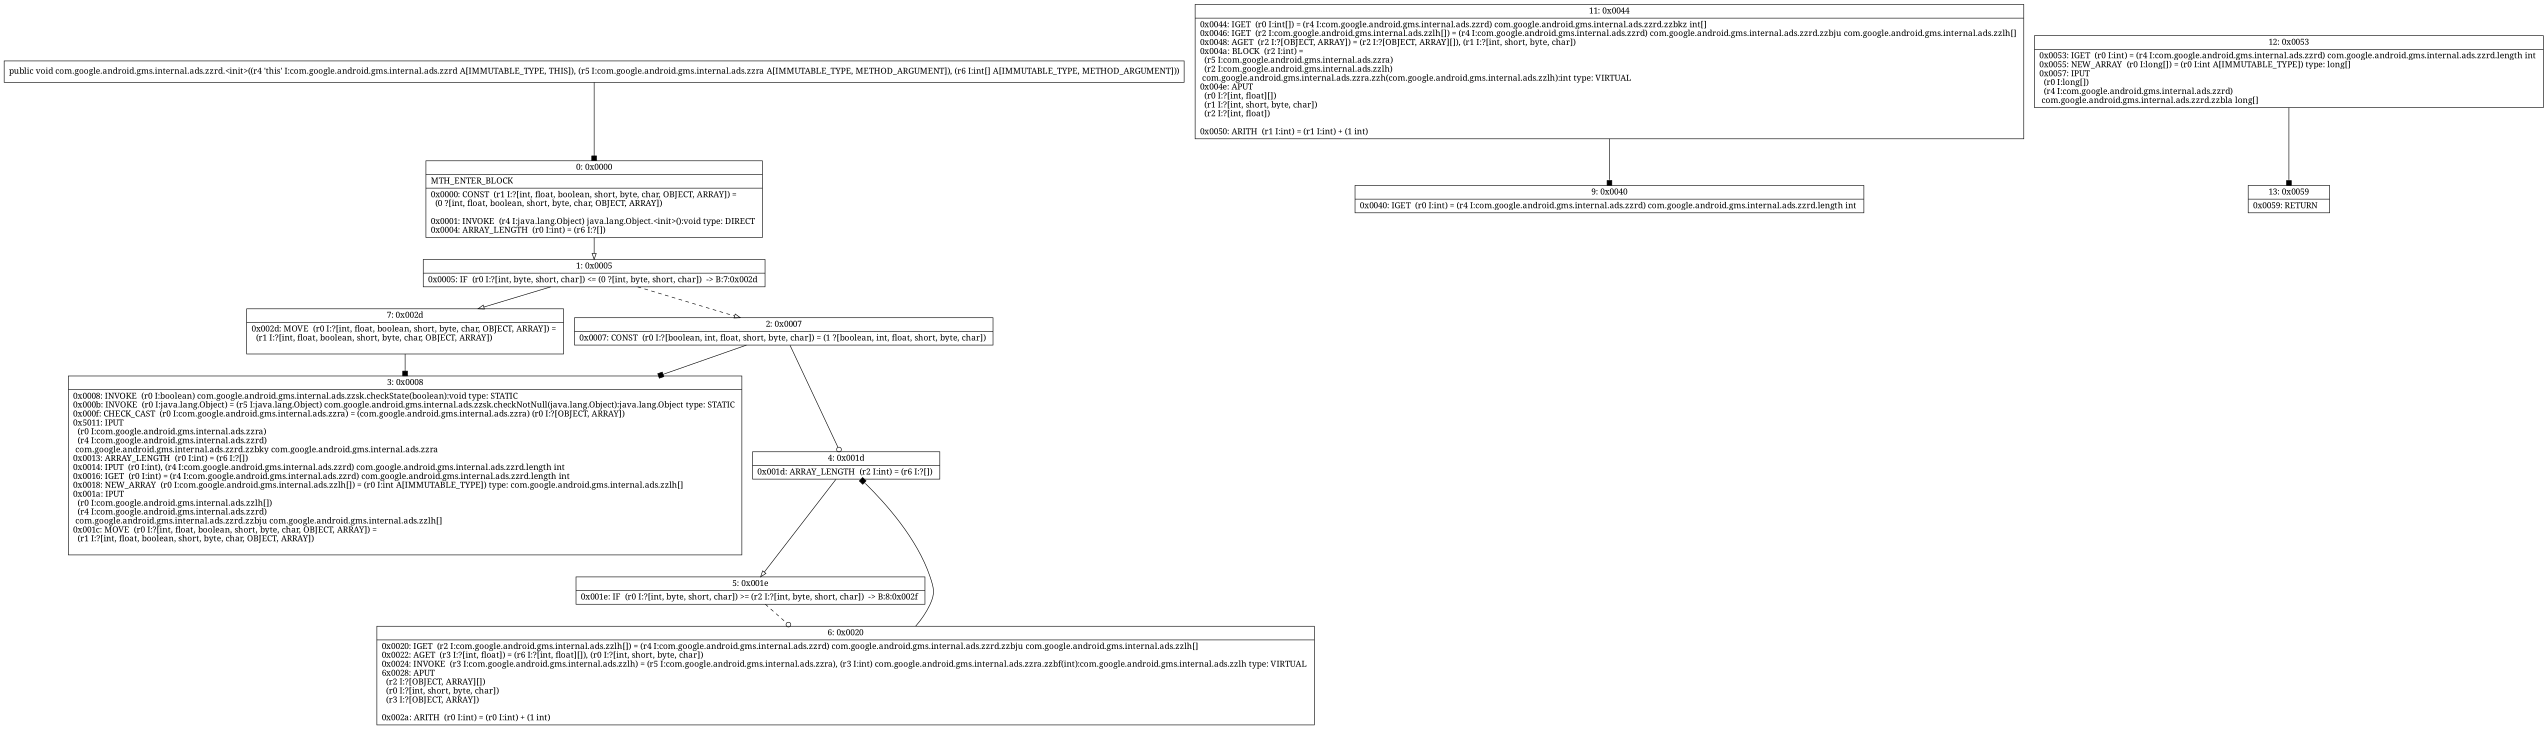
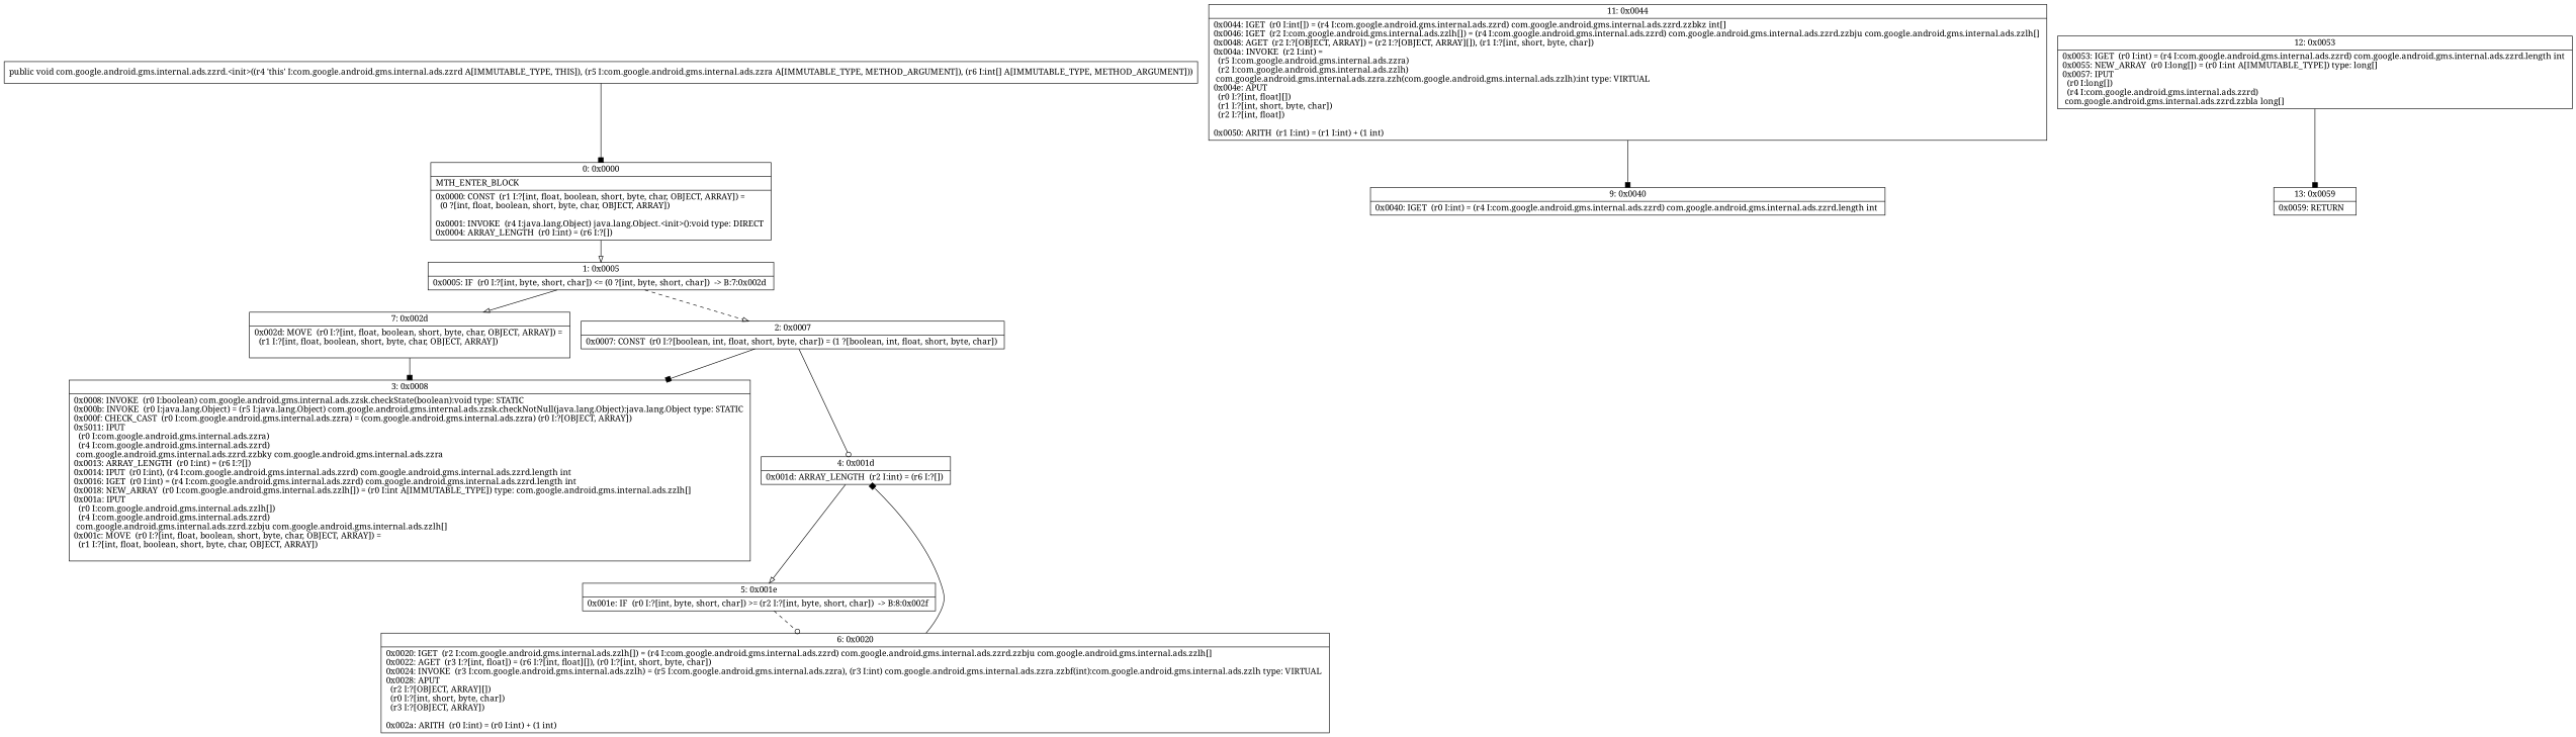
  digraph {
    fontname="Noto Serif"
    node [fontname="Noto Serif" shape=record]
    edge [arrowhead=box fontname="Noto Serif"]
    n1 [label="{0\:\ 0x0000|MTH_ENTER_BLOCK\l|0x0000: CONST  (r1 I:?[int, float, boolean, short, byte, char, OBJECT, ARRAY]) = \l  (0 ?[int, float, boolean, short, byte, char, OBJECT, ARRAY])\l \l0x0001: INVOKE  (r4 I:java.lang.Object) java.lang.Object.\<init\>():void type: DIRECT \l0x0004: ARRAY_LENGTH  (r0 I:int) = (r6 I:?[]) \l}"]
    n2 [label="{1\:\ 0x0005|0x0005: IF  (r0 I:?[int, byte, short, char]) \<= (0 ?[int, byte, short, char])  \-\> B:7:0x002d \l}"]
    n3 [label="{2\:\ 0x0007|0x0007: CONST  (r0 I:?[boolean, int, float, short, byte, char]) = (1 ?[boolean, int, float, short, byte, char]) \l}"]
    n4 [label="{7\:\ 0x002d|0x002d: MOVE  (r0 I:?[int, float, boolean, short, byte, char, OBJECT, ARRAY]) = \l  (r1 I:?[int, float, boolean, short, byte, char, OBJECT, ARRAY])\l \l}"]
    n5 [label="{3\:\ 0x0008|0x0008: INVOKE  (r0 I:boolean) com.google.android.gms.internal.ads.zzsk.checkState(boolean):void type: STATIC \l0x000b: INVOKE  (r0 I:java.lang.Object) = (r5 I:java.lang.Object) com.google.android.gms.internal.ads.zzsk.checkNotNull(java.lang.Object):java.lang.Object type: STATIC \l0x000f: CHECK_CAST  (r0 I:com.google.android.gms.internal.ads.zzra) = (com.google.android.gms.internal.ads.zzra) (r0 I:?[OBJECT, ARRAY]) \l0x5011: IPUT  \l  (r0 I:com.google.android.gms.internal.ads.zzra)\l  (r4 I:com.google.android.gms.internal.ads.zzrd)\l com.google.android.gms.internal.ads.zzrd.zzbky com.google.android.gms.internal.ads.zzra \l0x0013: ARRAY_LENGTH  (r0 I:int) = (r6 I:?[]) \l0x0014: IPUT  (r0 I:int), (r4 I:com.google.android.gms.internal.ads.zzrd) com.google.android.gms.internal.ads.zzrd.length int \l0x0016: IGET  (r0 I:int) = (r4 I:com.google.android.gms.internal.ads.zzrd) com.google.android.gms.internal.ads.zzrd.length int \l0x0018: NEW_ARRAY  (r0 I:com.google.android.gms.internal.ads.zzlh[]) = (r0 I:int A[IMMUTABLE_TYPE]) type: com.google.android.gms.internal.ads.zzlh[] \l0x001a: IPUT  \l  (r0 I:com.google.android.gms.internal.ads.zzlh[])\l  (r4 I:com.google.android.gms.internal.ads.zzrd)\l com.google.android.gms.internal.ads.zzrd.zzbju com.google.android.gms.internal.ads.zzlh[] \l0x001c: MOVE  (r0 I:?[int, float, boolean, short, byte, char, OBJECT, ARRAY]) = \l  (r1 I:?[int, float, boolean, short, byte, char, OBJECT, ARRAY])\l \l}"]
    n6 [label="{4\:\ 0x001d|0x001d: ARRAY_LENGTH  (r2 I:int) = (r6 I:?[]) \l}"]
    n7 [label="{5\:\ 0x001e|0x001e: IF  (r0 I:?[int, byte, short, char]) \>= (r2 I:?[int, byte, short, char])  \-\> B:8:0x002f \l}"]
-   n8 [label="{6\:\ 0x0020|0x0020: IGET  (r2 I:com.google.android.gms.internal.ads.zzlh[]) = (r4 I:com.google.android.gms.internal.ads.zzrd) com.google.android.gms.internal.ads.zzrd.zzbju com.google.android.gms.internal.ads.zzlh[] \l0x0022: AGET  (r3 I:?[int, float]) = (r6 I:?[int, float][]), (r0 I:?[int, short, byte, char]) \l0x0024: INVOKE  (r3 I:com.google.android.gms.internal.ads.zzlh) = (r5 I:com.google.android.gms.internal.ads.zzra), (r3 I:int) com.google.android.gms.internal.ads.zzra.zzbf(int):com.google.android.gms.internal.ads.zzlh type: VIRTUAL \l6x0028: APUT  \l  (r2 I:?[OBJECT, ARRAY][])\l  (r0 I:?[int, short, byte, char])\l  (r3 I:?[OBJECT, ARRAY])\l \l0x002a: ARITH  (r0 I:int) = (r0 I:int) + (1 int) \l}"]
+   n8 [label="{6\:\ 0x0020|0x0020: IGET  (r2 I:com.google.android.gms.internal.ads.zzlh[]) = (r4 I:com.google.android.gms.internal.ads.zzrd) com.google.android.gms.internal.ads.zzrd.zzbju com.google.android.gms.internal.ads.zzlh[] \l0x0022: AGET  (r3 I:?[int, float]) = (r6 I:?[int, float][]), (r0 I:?[int, short, byte, char]) \l0x0024: INVOKE  (r3 I:com.google.android.gms.internal.ads.zzlh) = (r5 I:com.google.android.gms.internal.ads.zzra), (r3 I:int) com.google.android.gms.internal.ads.zzra.zzbf(int):com.google.android.gms.internal.ads.zzlh type: VIRTUAL \l0x0028: APUT  \l  (r2 I:?[OBJECT, ARRAY][])\l  (r0 I:?[int, short, byte, char])\l  (r3 I:?[OBJECT, ARRAY])\l \l0x002a: ARITH  (r0 I:int) = (r0 I:int) + (1 int) \l}"]
    n9 [label="{9\:\ 0x0040|0x0040: IGET  (r0 I:int) = (r4 I:com.google.android.gms.internal.ads.zzrd) com.google.android.gms.internal.ads.zzrd.length int \l}"]
-   n10 [label="{11\:\ 0x0044|0x0044: IGET  (r0 I:int[]) = (r4 I:com.google.android.gms.internal.ads.zzrd) com.google.android.gms.internal.ads.zzrd.zzbkz int[] \l0x0046: IGET  (r2 I:com.google.android.gms.internal.ads.zzlh[]) = (r4 I:com.google.android.gms.internal.ads.zzrd) com.google.android.gms.internal.ads.zzrd.zzbju com.google.android.gms.internal.ads.zzlh[] \l0x0048: AGET  (r2 I:?[OBJECT, ARRAY]) = (r2 I:?[OBJECT, ARRAY][]), (r1 I:?[int, short, byte, char]) \l0x004a: BLOCK  (r2 I:int) = \l  (r5 I:com.google.android.gms.internal.ads.zzra)\l  (r2 I:com.google.android.gms.internal.ads.zzlh)\l com.google.android.gms.internal.ads.zzra.zzh(com.google.android.gms.internal.ads.zzlh):int type: VIRTUAL \l0x004e: APUT  \l  (r0 I:?[int, float][])\l  (r1 I:?[int, short, byte, char])\l  (r2 I:?[int, float])\l \l0x0050: ARITH  (r1 I:int) = (r1 I:int) + (1 int) \l}"]
+   n10 [label="{11\:\ 0x0044|0x0044: IGET  (r0 I:int[]) = (r4 I:com.google.android.gms.internal.ads.zzrd) com.google.android.gms.internal.ads.zzrd.zzbkz int[] \l0x0046: IGET  (r2 I:com.google.android.gms.internal.ads.zzlh[]) = (r4 I:com.google.android.gms.internal.ads.zzrd) com.google.android.gms.internal.ads.zzrd.zzbju com.google.android.gms.internal.ads.zzlh[] \l0x0048: AGET  (r2 I:?[OBJECT, ARRAY]) = (r2 I:?[OBJECT, ARRAY][]), (r1 I:?[int, short, byte, char]) \l0x004a: INVOKE  (r2 I:int) = \l  (r5 I:com.google.android.gms.internal.ads.zzra)\l  (r2 I:com.google.android.gms.internal.ads.zzlh)\l com.google.android.gms.internal.ads.zzra.zzh(com.google.android.gms.internal.ads.zzlh):int type: VIRTUAL \l0x004e: APUT  \l  (r0 I:?[int, float][])\l  (r1 I:?[int, short, byte, char])\l  (r2 I:?[int, float])\l \l0x0050: ARITH  (r1 I:int) = (r1 I:int) + (1 int) \l}"]
    n11 [label="{12\:\ 0x0053|0x0053: IGET  (r0 I:int) = (r4 I:com.google.android.gms.internal.ads.zzrd) com.google.android.gms.internal.ads.zzrd.length int \l0x0055: NEW_ARRAY  (r0 I:long[]) = (r0 I:int A[IMMUTABLE_TYPE]) type: long[] \l0x0057: IPUT  \l  (r0 I:long[])\l  (r4 I:com.google.android.gms.internal.ads.zzrd)\l com.google.android.gms.internal.ads.zzrd.zzbla long[] \l}"]
    n12 [label="{13\:\ 0x0059|0x0059: RETURN   \l}"]
    n13 [label="{public void com.google.android.gms.internal.ads.zzrd.\<init\>((r4 'this' I:com.google.android.gms.internal.ads.zzrd A[IMMUTABLE_TYPE, THIS]), (r5 I:com.google.android.gms.internal.ads.zzra A[IMMUTABLE_TYPE, METHOD_ARGUMENT]), (r6 I:int[] A[IMMUTABLE_TYPE, METHOD_ARGUMENT])) }"]
    n1 -> n2 [arrowhead=onormal]
    n2 -> n3 [arrowhead=onormal style=dashed]
    n2 -> n4 [arrowhead=onormal]
    n3 -> n5
    n3 -> n6 [arrowhead=odot]
    n4 -> n5
    n6 -> n7 [arrowhead=onormal]
    n7 -> n8 [arrowhead=odot style=dashed]
    n8 -> n6
    n10 -> n9
    n11 -> n12
    n13 -> n1
  }
